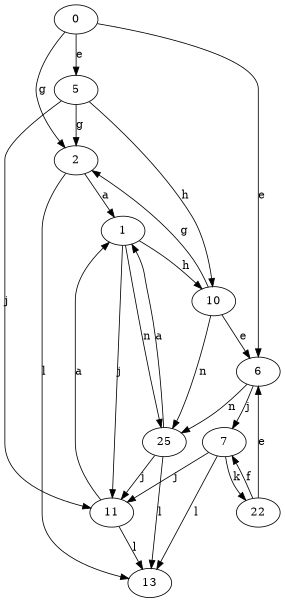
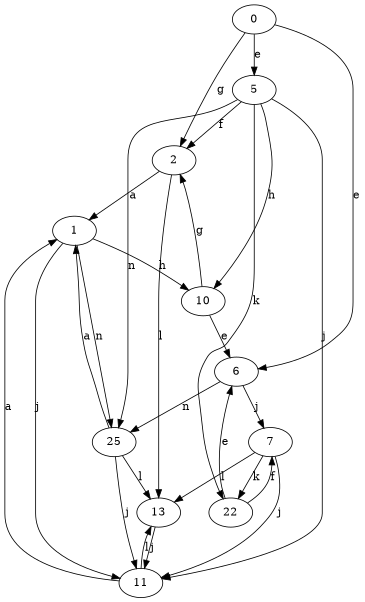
  strict digraph {
    0
    5
    6
    n4 [label=2]
    1
    10
    11
    n8 [label=25]
    n9 [label=22]
    7
    13
    0 -> 5 [label=e]
    0 -> 6 [label=e]
    0 -> n4 [label=g]
-   5 -> n4 [label=g]
+   5 -> n4 [label=f]
    5 -> 10 [label=h]
    5 -> 11 [label=j]
-   10 -> n8 [label=n]
+   5 -> n8 [label=n]
+   5 -> n9 [label=k]
    6 -> n8 [label=n]
    6 -> 7 [label=j]
    n4 -> 1 [label=a]
    n4 -> 13 [label=l]
    1 -> 10 [label=h]
    1 -> 11 [label=j]
    1 -> n8 [label=n]
    10 -> 6 [label=e]
    10 -> n4 [label=g]
    11 -> 1 [label=a]
    11 -> 13 [label=l]
    n8 -> 1 [label=a]
    n8 -> 11 [label=j]
    n8 -> 13 [label=l]
    n9 -> 6 [label=e]
    n9 -> 7 [label=f]
    7 -> 11 [label=j]
    7 -> n9 [label=k]
    7 -> 13 [label=l]
+   13 -> 11 [label=j]
  }
